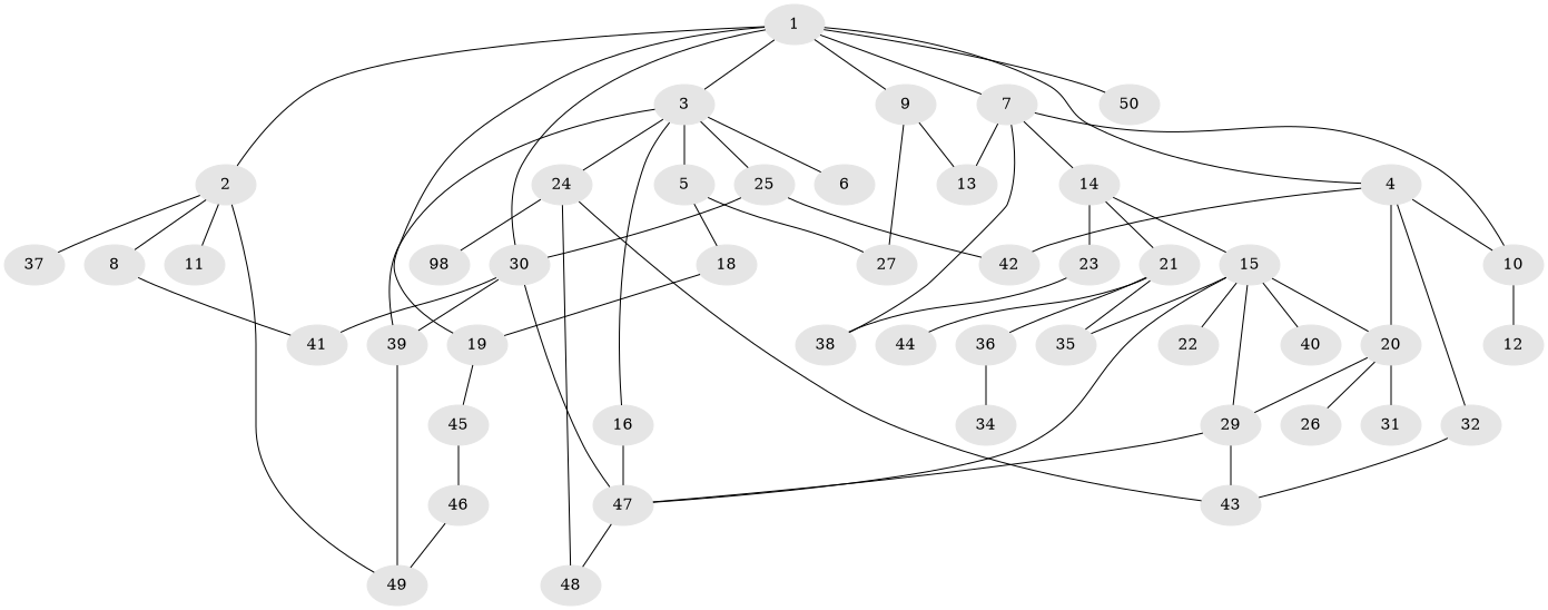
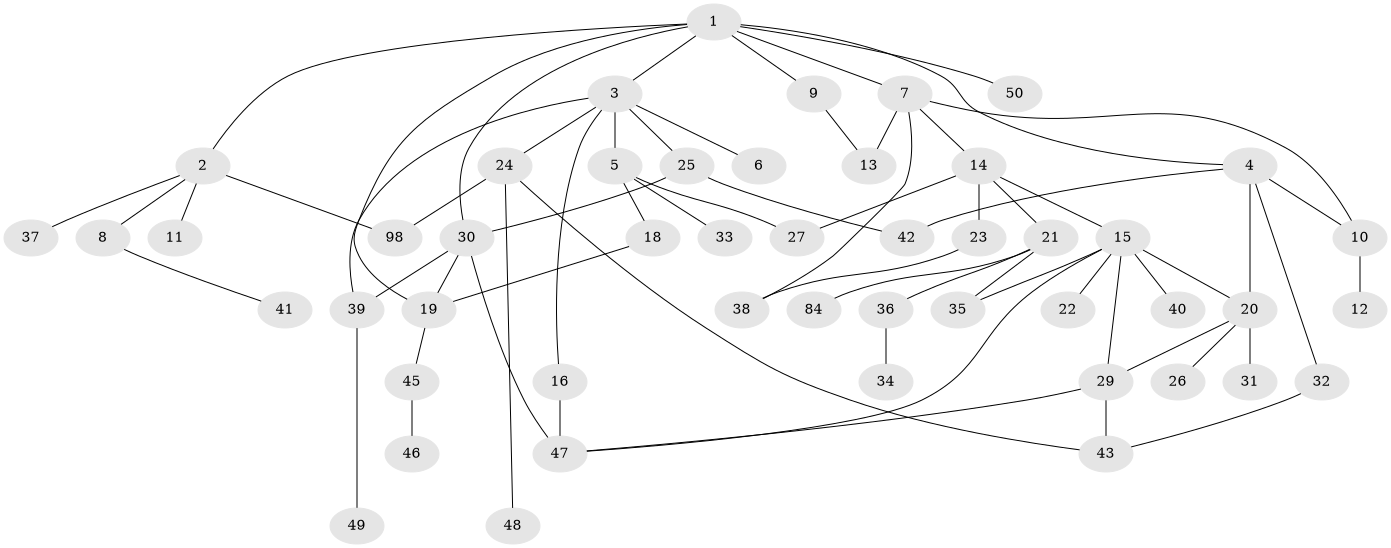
  graph {
    node [color=gray90 style=filled]
    1
    2
    3
    4
    7
    9
    19
    30
    50
    8
    11
    37
    49
    5
    6
    16
    24
    25
    39
    10
    20
    32
    42
    13
    14
    38
    45
    41
    47
    18
    27
+   33
    n33 [label=98]
    43
    48
    12
    29
    31
    26
    15
    21
    23
    22
    35
    40
    36
-   44
+   44 [label=84]
    46
    34
    1 -- 2
    1 -- 3
    1 -- 4
    1 -- 7
    1 -- 9
    1 -- 19
    1 -- 30
    1 -- 50
    2 -- 8
    2 -- 11
    2 -- 37
-   2 -- 49
+   2 -- n33
    3 -- 5
    3 -- 6
    3 -- 16
    3 -- 24
    3 -- 25
    3 -- 39
    4 -- 10
    4 -- 20
    4 -- 32
    4 -- 42
    7 -- 10
    7 -- 13
    7 -- 14
    7 -- 38
    9 -- 13
    19 -- 45
    30 -- 39
-   30 -- 41
+   30 -- 19
    30 -- 47
    8 -- 41
    5 -- 18
    5 -- 27
+   5 -- 33
    16 -- 47
    24 -- n33
    24 -- 43
    24 -- 48
    25 -- 30
    25 -- 42
    39 -- 49
    10 -- 12
    20 -- 29
    20 -- 31
    20 -- 26
    32 -- 43
-   9 -- 27
+   14 -- 27
    14 -- 15
    14 -- 21
    14 -- 23
    45 -- 46
-   47 -- 48
    18 -- 19
    29 -- 47
    29 -- 43
    15 -- 20
    15 -- 47
    15 -- 29
    15 -- 22
    15 -- 35
    15 -- 40
    21 -- 35
    21 -- 36
    21 -- 44
    23 -- 38
    36 -- 34
-   46 -- 49
  }
